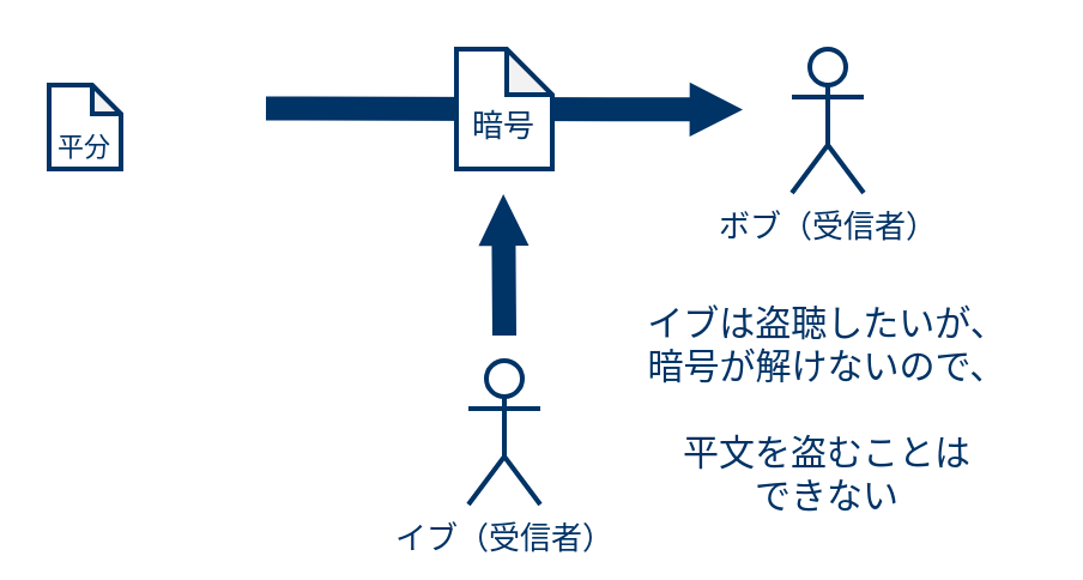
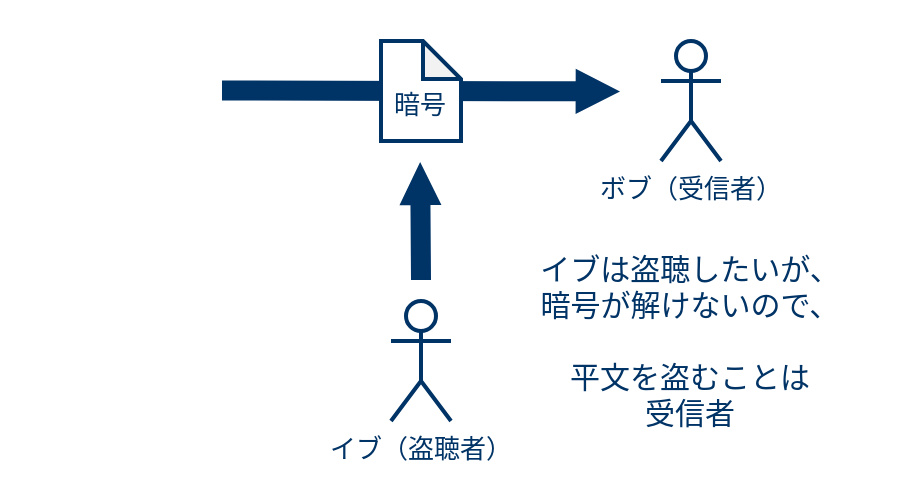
  <mxCell id="0" />
  <mxCell id="1" parent="0" />
  <mxCell id="2" value="&lt;font color=&quot;#003366&quot; style=&quot;font-size: 13px&quot;&gt;ボブ（受信者）&lt;/font&gt;" style="shape=umlActor;verticalLabelPosition=bottom;labelBackgroundColor=#ffffff;verticalAlign=top;html=1;outlineConnect=0;strokeColor=#003366;strokeWidth=2;" parent="1" vertex="1"><mxGeometry x="330" y="20" width="30" height="60" as="geometry" /></mxCell>
- <mxCell id="3" value="&lt;font color=&quot;#003366&quot; style=&quot;font-size: 13px&quot;&gt;イブ（受信者）&lt;/font&gt;" style="shape=umlActor;verticalLabelPosition=bottom;labelBackgroundColor=#ffffff;verticalAlign=top;html=1;outlineConnect=0;strokeColor=#003366;strokeWidth=2;" parent="1" vertex="1"><mxGeometry x="195" y="150" width="30" height="60" as="geometry" /></mxCell>
+ <mxCell id="3" value="&lt;font color=&quot;#003366&quot; style=&quot;font-size: 13px&quot;&gt;イブ（盗聴者）&lt;/font&gt;" style="shape=umlActor;verticalLabelPosition=bottom;labelBackgroundColor=#ffffff;verticalAlign=top;html=1;outlineConnect=0;strokeColor=#003366;strokeWidth=2;" parent="1" vertex="1"><mxGeometry x="195" y="150" width="30" height="60" as="geometry" /></mxCell>
  <mxCell id="4" value="" style="shape=flexArrow;endArrow=classic;html=1;endWidth=11.667;endSize=7.058;fillColor=#003366;strokeColor=none;" parent="1" edge="1"><mxGeometry width="50" height="50" relative="1" as="geometry"><mxPoint x="110" y="44.71" as="sourcePoint" /><mxPoint x="310" y="45.21" as="targetPoint" /></mxGeometry></mxCell>
  <mxCell id="5" value="" style="shape=flexArrow;endArrow=classic;html=1;endWidth=10;endSize=6.85;fillColor=#003366;strokeColor=none;" parent="1" edge="1"><mxGeometry width="50" height="50" relative="1" as="geometry"><mxPoint x="210" y="140" as="sourcePoint" /><mxPoint x="209.58" y="80" as="targetPoint" /></mxGeometry></mxCell>
  <mxCell id="6" value="&lt;font color=&quot;#003366&quot;&gt;&lt;br&gt;&lt;font style=&quot;font-size: 13px&quot;&gt;暗号&lt;/font&gt;&lt;/font&gt;" style="shape=note;whiteSpace=wrap;html=1;backgroundOutline=1;darkOpacity=0.05;size=19;gradientColor=none;fillColor=#FFFFFF;strokeColor=#003366;strokeWidth=2;" parent="1" vertex="1"><mxGeometry x="190" y="20" width="40" height="50" as="geometry" /></mxCell>
- <mxCell id="7" value="&lt;font color=&quot;#003366&quot; style=&quot;font-size: 15px&quot;&gt;イブは盗聴したいが、&lt;br&gt;暗号が解けないので、&lt;br&gt;&lt;br&gt;平文を盗むことは&lt;br&gt;できない&lt;/font&gt;" style="text;html=1;strokeColor=none;fillColor=none;align=center;verticalAlign=middle;whiteSpace=wrap;rounded=0;" parent="1" vertex="1"><mxGeometry x="260" y="120" width="170" height="100" as="geometry" /></mxCell>
- <mxCell id="8" value="&lt;font color=&quot;#003366&quot;&gt;&lt;br&gt;&lt;font style=&quot;font-size: 11px&quot;&gt;平分&lt;/font&gt;&lt;br&gt;&lt;/font&gt;" style="shape=note;whiteSpace=wrap;html=1;backgroundOutline=1;darkOpacity=0.05;size=12;gradientColor=none;fillColor=#FFFFFF;strokeColor=#003366;strokeWidth=2;" vertex="1" parent="1"><mxGeometry x="20" y="35" width="30" height="35" as="geometry" /></mxCell>
+ <mxCell id="7" value="&lt;font color=&quot;#003366&quot; style=&quot;font-size: 15px&quot;&gt;イブは盗聴したいが、&lt;br&gt;暗号が解けないので、&lt;br&gt;&lt;br&gt;平文を盗むことは&lt;br&gt;受信者&lt;/font&gt;" style="text;html=1;strokeColor=none;fillColor=none;align=center;verticalAlign=middle;whiteSpace=wrap;rounded=0;" parent="1" vertex="1"><mxGeometry x="260" y="120" width="170" height="100" as="geometry" /></mxCell>
